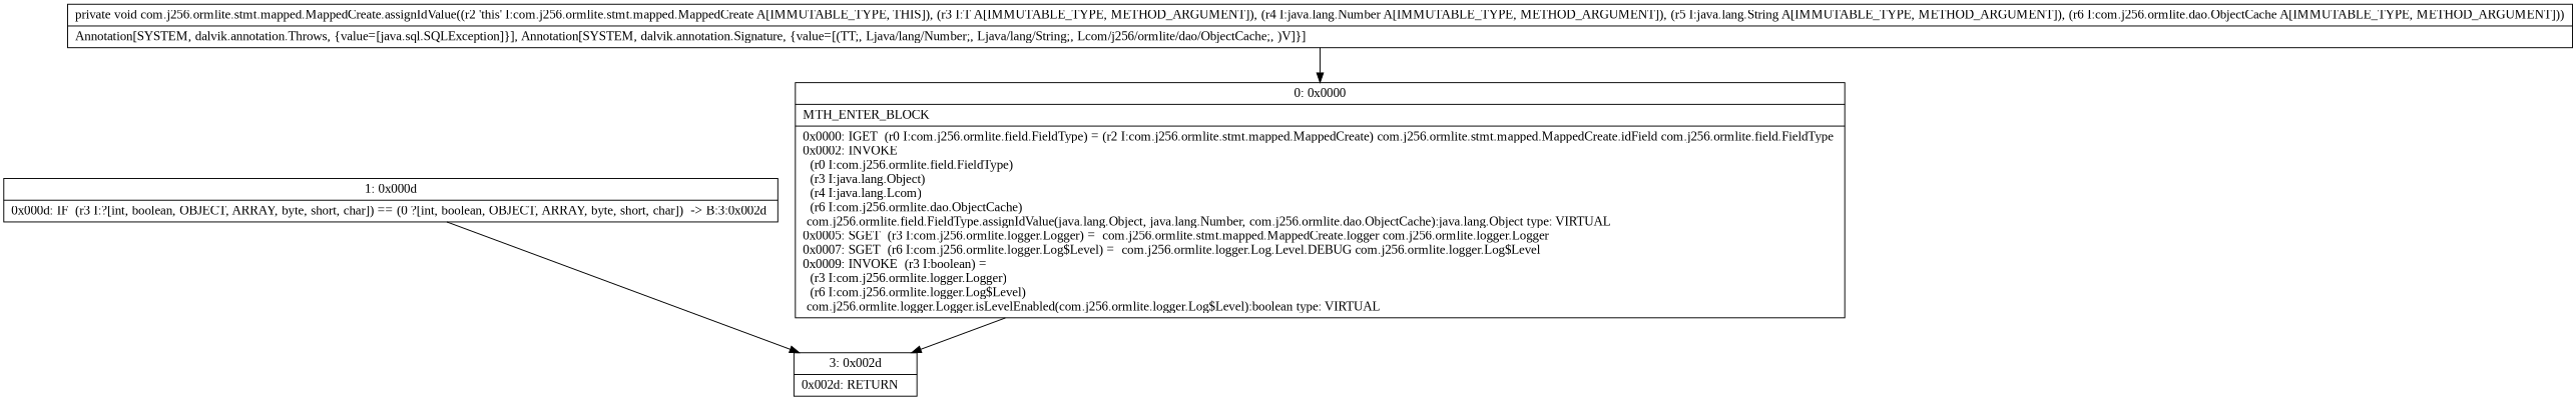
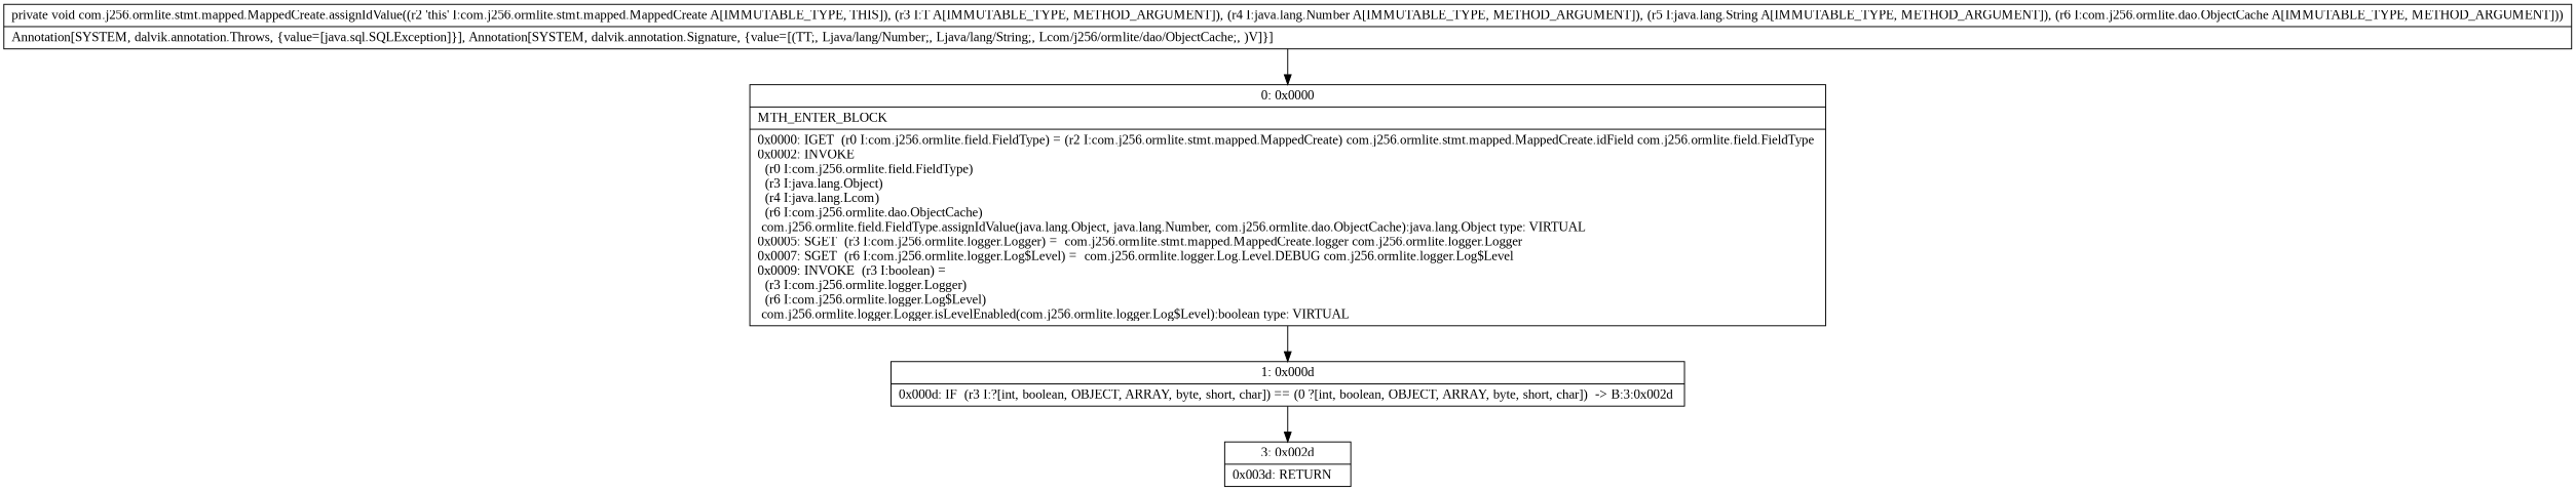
  digraph {
    fontname="Liberation Serif"
    node [fontname="Liberation Serif" shape=record]
    edge [fontname="Liberation Serif"]
    n1 [label="{0\:\ 0x0000|MTH_ENTER_BLOCK\l|0x0000: IGET  (r0 I:com.j256.ormlite.field.FieldType) = (r2 I:com.j256.ormlite.stmt.mapped.MappedCreate) com.j256.ormlite.stmt.mapped.MappedCreate.idField com.j256.ormlite.field.FieldType \l0x0002: INVOKE  \l  (r0 I:com.j256.ormlite.field.FieldType)\l  (r3 I:java.lang.Object)\l  (r4 I:java.lang.Lcom)\l  (r6 I:com.j256.ormlite.dao.ObjectCache)\l com.j256.ormlite.field.FieldType.assignIdValue(java.lang.Object, java.lang.Number, com.j256.ormlite.dao.ObjectCache):java.lang.Object type: VIRTUAL \l0x0005: SGET  (r3 I:com.j256.ormlite.logger.Logger) =  com.j256.ormlite.stmt.mapped.MappedCreate.logger com.j256.ormlite.logger.Logger \l0x0007: SGET  (r6 I:com.j256.ormlite.logger.Log$Level) =  com.j256.ormlite.logger.Log.Level.DEBUG com.j256.ormlite.logger.Log$Level \l0x0009: INVOKE  (r3 I:boolean) = \l  (r3 I:com.j256.ormlite.logger.Logger)\l  (r6 I:com.j256.ormlite.logger.Log$Level)\l com.j256.ormlite.logger.Logger.isLevelEnabled(com.j256.ormlite.logger.Log$Level):boolean type: VIRTUAL \l}"]
    n2 [label="{1\:\ 0x000d|0x000d: IF  (r3 I:?[int, boolean, OBJECT, ARRAY, byte, short, char]) == (0 ?[int, boolean, OBJECT, ARRAY, byte, short, char])  \-\> B:3:0x002d \l}"]
-   n3 [label="{3\:\ 0x002d|0x002d: RETURN   \l}"]
+   n3 [label="{3\:\ 0x002d|0x003d: RETURN   \l}"]
    n4 [label="{private void com.j256.ormlite.stmt.mapped.MappedCreate.assignIdValue((r2 'this' I:com.j256.ormlite.stmt.mapped.MappedCreate A[IMMUTABLE_TYPE, THIS]), (r3 I:T A[IMMUTABLE_TYPE, METHOD_ARGUMENT]), (r4 I:java.lang.Number A[IMMUTABLE_TYPE, METHOD_ARGUMENT]), (r5 I:java.lang.String A[IMMUTABLE_TYPE, METHOD_ARGUMENT]), (r6 I:com.j256.ormlite.dao.ObjectCache A[IMMUTABLE_TYPE, METHOD_ARGUMENT]))  | Annotation[SYSTEM, dalvik.annotation.Throws, \{value=[java.sql.SQLException]\}], Annotation[SYSTEM, dalvik.annotation.Signature, \{value=[(TT;, Ljava\/lang\/Number;, Ljava\/lang\/String;, Lcom\/j256\/ormlite\/dao\/ObjectCache;, )V]\}]\l}"]
-   n1 -> n3
+   n1 -> n2
    n2 -> n3
    n4 -> n1
  }
